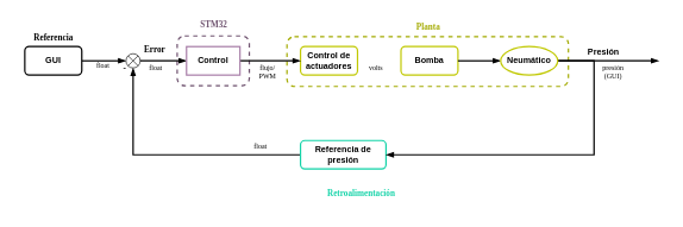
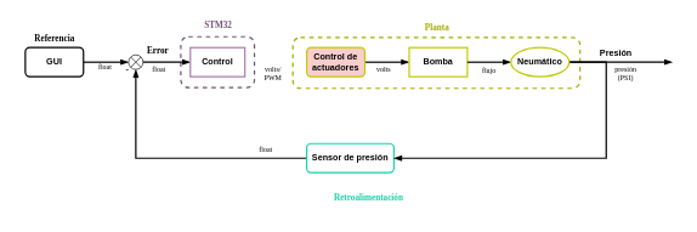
  <mxCell id="0" />
  <mxCell id="1" parent="0" />
  <mxCell id="2" value="" style="whiteSpace=wrap;html=1;hachureGap=4;strokeColor=#FFFFFF;fillColor=#FFFFFF;" parent="1" vertex="1"><mxGeometry y="22" width="914" height="275" as="geometry" x="20" /></mxCell>
  <mxCell id="3" value="" style="rounded=1;whiteSpace=wrap;html=1;strokeWidth=2;dashed=1;strokeColor=#A4AB03;" parent="1" vertex="1"><mxGeometry x="401" y="51" width="395" height="70" as="geometry" /></mxCell>
  <mxCell id="4" value="" style="rounded=1;whiteSpace=wrap;html=1;strokeWidth=2;dashed=1;strokeColor=#705470;" parent="1" vertex="1"><mxGeometry x="246.88" y="50" width="101.25" height="70" as="geometry" /></mxCell>
  <mxCell id="5" value="" style="endArrow=blockThin;html=1;rounded=0;endFill=1;strokeWidth=2;exitX=1;exitY=0.5;exitDx=0;exitDy=0;" parent="1" source="14" edge="1"><mxGeometry width="50" height="50" relative="1" as="geometry"><mxPoint x="135" y="85" as="sourcePoint" /><mxPoint x="175" y="85" as="targetPoint" /></mxGeometry></mxCell>
- <mxCell id="7" value="Control de actuadores" style="rounded=1;whiteSpace=wrap;html=1;strokeWidth=2;fontStyle=1;strokeColor=#C1C904;" parent="1" vertex="1"><mxGeometry x="420" y="65" width="80" height="40" as="geometry" /></mxCell>
+ <mxCell id="6" value="" style="edgeStyle=orthogonalEdgeStyle;rounded=0;orthogonalLoop=1;jettySize=auto;html=1;strokeWidth=2;endArrow=blockThin;endFill=1;" parent="1" source="7" target="10" edge="1"><mxGeometry relative="1" as="geometry"><mxPoint x="559" y="85" as="targetPoint" /></mxGeometry></mxCell>
+ <mxCell id="7" value="Control de actuadores" style="rounded=1;whiteSpace=wrap;html=1;strokeWidth=2;fontStyle=1;strokeColor=#C1C904;fillColor=#f8cecc;" parent="1" vertex="1"><mxGeometry x="420" y="65" width="80" height="40" as="geometry" /></mxCell>
  <mxCell id="8" value="" style="shape=sumEllipse;perimeter=ellipsePerimeter;whiteSpace=wrap;html=1;backgroundOutline=1;fontSize=19;" parent="1" vertex="1"><mxGeometry x="175" y="75" width="20" height="20" as="geometry" /></mxCell>
  <mxCell id="9" value="" style="endArrow=blockThin;html=1;rounded=0;endFill=1;exitX=1;exitY=0.5;exitDx=0;exitDy=0;entryX=0;entryY=0.5;entryDx=0;entryDy=0;strokeWidth=2;" parent="1" source="8" target="19" edge="1"><mxGeometry width="50" height="50" relative="1" as="geometry"><mxPoint x="195" y="84.84" as="sourcePoint" /><mxPoint x="235" y="84.84" as="targetPoint" /><Array as="points" /></mxGeometry></mxCell>
- <mxCell id="10" value="Bomba" style="rounded=1;whiteSpace=wrap;html=1;strokeWidth=2;fontStyle=1;strokeColor=#C1C904;" parent="1" vertex="1"><mxGeometry x="561" y="65" width="80" height="40" as="geometry" /></mxCell>
+ <mxCell id="10" value="Bomba" style="whiteSpace=wrap;html=1;strokeWidth=2;fontStyle=1;strokeColor=#C1C904;rounded=0;" parent="1" vertex="1"><mxGeometry x="561" y="65" width="80" height="40" as="geometry" /></mxCell>
  <mxCell id="11" value="" style="endArrow=blockThin;html=1;rounded=0;endFill=1;strokeWidth=2;exitX=1;exitY=0.5;exitDx=0;exitDy=0;entryX=0;entryY=0.5;entryDx=0;entryDy=0;" parent="1" source="10" target="23" edge="1"><mxGeometry width="50" height="50" relative="1" as="geometry"><mxPoint x="581" y="85.1" as="sourcePoint" /><mxPoint x="601" y="85" as="targetPoint" /></mxGeometry></mxCell>
  <mxCell id="12" style="edgeStyle=orthogonalEdgeStyle;rounded=0;orthogonalLoop=1;jettySize=auto;html=1;exitX=0;exitY=0.5;exitDx=0;exitDy=0;entryX=0.5;entryY=1;entryDx=0;entryDy=0;endArrow=blockThin;endFill=1;strokeWidth=2;" parent="1" source="13" target="8" edge="1"><mxGeometry relative="1" as="geometry" /></mxCell>
- <mxCell id="13" value="Referencia de presión" style="rounded=1;whiteSpace=wrap;html=1;strokeWidth=2;fontStyle=1;strokeColor=#13D3A8;" parent="1" vertex="1"><mxGeometry x="420" y="197" width="120" height="40" as="geometry" /></mxCell>
+ <mxCell id="13" value="Sensor de presión" style="rounded=1;whiteSpace=wrap;html=1;strokeWidth=2;fontStyle=1;strokeColor=#13D3A8;" parent="1" vertex="1"><mxGeometry x="420" y="197" width="120" height="40" as="geometry" /></mxCell>
  <mxCell id="14" value="GUI" style="rounded=1;whiteSpace=wrap;html=1;strokeWidth=2;fontStyle=1" parent="1" vertex="1"><mxGeometry x="33" y="65" width="80" height="40" as="geometry" /></mxCell>
  <mxCell id="15" value="Presión" style="text;html=1;align=center;verticalAlign=middle;resizable=0;points=[];autosize=1;strokeColor=none;fillColor=none;fontStyle=1" parent="1" vertex="1"><mxGeometry x="810" y="57" width="70" height="30" as="geometry" /></mxCell>
  <mxCell id="16" value="Referencia" style="text;html=1;align=center;verticalAlign=middle;resizable=0;points=[];autosize=1;strokeColor=none;fillColor=none;fontFamily=Tahoma;fontStyle=1" parent="1" vertex="1"><mxGeometry x="28" y="37" width="90" height="30" as="geometry" /></mxCell>
  <mxCell id="17" value="Error" style="text;html=1;align=center;verticalAlign=middle;resizable=0;points=[];autosize=1;strokeColor=none;fillColor=none;fontFamily=Tahoma;fontStyle=1" parent="1" vertex="1"><mxGeometry x="191" y="57" width="48" height="26" as="geometry" /></mxCell>
- <mxCell id="18" style="edgeStyle=orthogonalEdgeStyle;rounded=0;orthogonalLoop=1;jettySize=auto;html=1;exitX=1;exitY=0.5;exitDx=0;exitDy=0;entryX=0;entryY=0.5;entryDx=0;entryDy=0;endArrow=blockThin;endFill=1;strokeWidth=2;" parent="1" source="19" target="7" edge="1"><mxGeometry relative="1" as="geometry" /></mxCell>
  <mxCell id="19" value="Control" style="whiteSpace=wrap;html=1;strokeWidth=2;fontStyle=1;strokeColor=#A87EA8;rounded=0;" parent="1" vertex="1"><mxGeometry x="260" y="65" width="75" height="40" as="geometry" /></mxCell>
  <mxCell id="20" value="STM32" style="text;html=1;align=center;verticalAlign=middle;resizable=0;points=[];autosize=1;strokeColor=none;fillColor=none;fontFamily=Tahoma;fontStyle=1;fontColor=#705470;" parent="1" vertex="1"><mxGeometry x="267.5" y="20" width="60" height="30" as="geometry" /></mxCell>
  <mxCell id="21" style="edgeStyle=orthogonalEdgeStyle;rounded=0;orthogonalLoop=1;jettySize=auto;html=1;strokeWidth=2;endArrow=blockThin;endFill=1;" parent="1" source="23" target="13" edge="1"><mxGeometry relative="1" as="geometry"><Array as="points"><mxPoint x="832" y="85" /><mxPoint x="832" y="217" /></Array></mxGeometry></mxCell>
  <mxCell id="22" style="edgeStyle=orthogonalEdgeStyle;rounded=0;orthogonalLoop=1;jettySize=auto;html=1;strokeWidth=2;endArrow=blockThin;endFill=1;" parent="1" source="23" edge="1"><mxGeometry relative="1" as="geometry"><mxPoint x="923" y="85" as="targetPoint" /></mxGeometry></mxCell>
  <mxCell id="23" value="Neumático" style="ellipse;whiteSpace=wrap;html=1;strokeWidth=2;fontStyle=1;strokeColor=#C1C904;" parent="1" vertex="1"><mxGeometry x="701" y="65" width="80" height="40" as="geometry" /></mxCell>
  <mxCell id="24" value="Planta" style="text;html=1;align=center;verticalAlign=middle;resizable=0;points=[];autosize=1;strokeColor=none;fillColor=none;fontFamily=Tahoma;fontStyle=1;fontColor=#A4AB03;" parent="1" vertex="1"><mxGeometry x="568.5" y="22" width="60" height="30" as="geometry" /></mxCell>
  <mxCell id="25" value="Retroalimentación" style="text;html=1;align=center;verticalAlign=middle;resizable=0;points=[];autosize=1;strokeColor=none;fillColor=none;fontFamily=Tahoma;fontStyle=1;fontColor=#13D3A8;" parent="1" vertex="1"><mxGeometry x="440" y="257" width="130" height="30" as="geometry" /></mxCell>
  <mxCell id="26" value="-" style="text;html=1;align=center;verticalAlign=middle;resizable=0;points=[];autosize=1;strokeColor=none;fillColor=none;fontFamily=Tahoma;fontStyle=1" parent="1" vertex="1"><mxGeometry x="158" y="82" width="30" height="30" as="geometry" /></mxCell>
  <mxCell id="27" value="float" style="text;html=1;strokeColor=none;fillColor=none;align=center;verticalAlign=middle;whiteSpace=wrap;rounded=0;fontStyle=0;fontSize=10;fontFamily=Verdana;" parent="1" vertex="1"><mxGeometry x="113" y="77" width="60" height="30" as="geometry" /></mxCell>
  <mxCell id="28" value="float" style="text;html=1;strokeColor=none;fillColor=none;align=center;verticalAlign=middle;whiteSpace=wrap;rounded=0;fontStyle=0;fontSize=10;fontFamily=Verdana;" parent="1" vertex="1"><mxGeometry x="186.88" y="80" width="60" height="30" as="geometry" /></mxCell>
- <mxCell id="29" value="flujo/&lt;br&gt;PWM" style="text;html=1;strokeColor=none;fillColor=none;align=center;verticalAlign=middle;whiteSpace=wrap;rounded=0;fontStyle=0;fontSize=10;fontFamily=Verdana;" parent="1" vertex="1"><mxGeometry x="344" y="85" width="60" height="30" as="geometry" /></mxCell>
+ <mxCell id="29" value="volts/&lt;br&gt;PWM" style="text;html=1;strokeColor=none;fillColor=none;align=center;verticalAlign=middle;whiteSpace=wrap;rounded=0;fontStyle=0;fontSize=10;fontFamily=Verdana;" parent="1" vertex="1"><mxGeometry x="344" y="85" width="60" height="30" as="geometry" /></mxCell>
  <mxCell id="30" value="volts" style="text;html=1;strokeColor=none;fillColor=none;align=center;verticalAlign=middle;whiteSpace=wrap;rounded=0;fontStyle=0;fontSize=10;fontFamily=Verdana;" parent="1" vertex="1"><mxGeometry x="496" y="86.5" width="60" height="17" as="geometry" /></mxCell>
- <mxCell id="32" value="presión&lt;br&gt;(GUI)" style="text;html=1;strokeColor=none;fillColor=none;align=center;verticalAlign=middle;whiteSpace=wrap;rounded=0;fontStyle=0;fontSize=10;fontFamily=Verdana;" parent="1" vertex="1"><mxGeometry x="829" y="85" width="60" height="30" as="geometry" /></mxCell>
+ <mxCell id="31" value="flujo" style="text;html=1;strokeColor=none;fillColor=none;align=center;verticalAlign=middle;whiteSpace=wrap;rounded=0;fontStyle=0;fontSize=10;fontFamily=Verdana;" parent="1" vertex="1"><mxGeometry x="641" y="88" width="60" height="18" as="geometry" /></mxCell>
+ <mxCell id="32" value="presión&lt;br&gt;(PSI)" style="text;html=1;strokeColor=none;fillColor=none;align=center;verticalAlign=middle;whiteSpace=wrap;rounded=0;fontStyle=0;fontSize=10;fontFamily=Verdana;" parent="1" vertex="1"><mxGeometry x="829" y="85" width="60" height="30" as="geometry" /></mxCell>
  <mxCell id="33" value="float" style="text;html=1;strokeColor=none;fillColor=none;align=center;verticalAlign=middle;whiteSpace=wrap;rounded=0;fontStyle=0;fontSize=10;fontFamily=Verdana;" parent="1" vertex="1"><mxGeometry x="334" y="190" width="60" height="30" as="geometry" /></mxCell>
